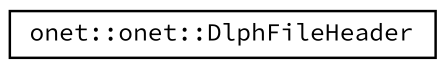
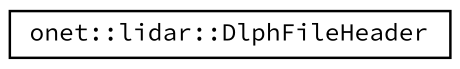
  digraph {
    rankdir=LR
    fontname="Source Code Pro"
-   n1 [color=black fillcolor=white fontname="Source Code Pro" fontsize=10 height=0.2 label="onet::onet::DlphFileHeader" shape=record style=filled width=0.4]
+   n1 [color=black fillcolor=white fontname="Source Code Pro" fontsize=10 height=0.2 label="onet::lidar::DlphFileHeader" shape=record style=filled width=0.4]
  }
